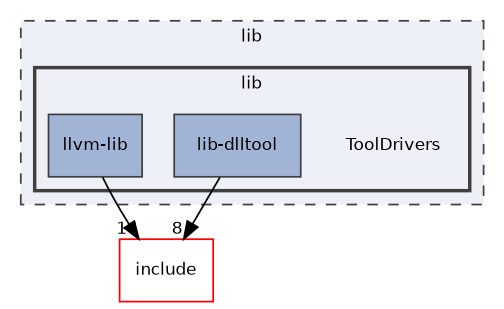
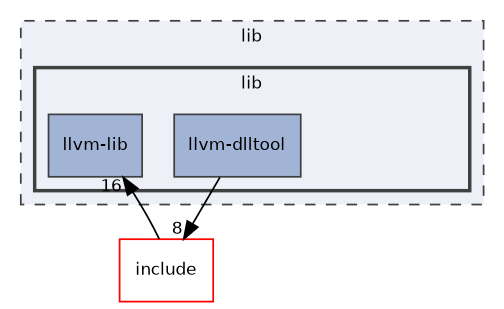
  digraph {
    compound=true
    node [fontname=Helvetica fontsize=10 shape=box color=grey25 fillcolor="#a2b4d6"]
    edge [fontname=Helvetica fontsize=10 labeldistance=1.5 labelfontname=Helvetica labelfontsize=10]
-   n1 [label=ToolDrivers shape=plaintext color="" fillcolor=""]
-   n2 [label="lib-dlltool" style="filled,"]
+   n2 [label="llvm-dlltool" style="filled,"]
    n3 [label="llvm-lib" style="filled,"]
    n4 [color=red fillcolor="#edf0f7" label=include]
    subgraph cluster_1 {
      bgcolor="#edf0f7"
      fontname=Helvetica
      fontsize=10
      label=lib
      pencolor=grey25
      style="filled,dashed,"
      subgraph cluster_2 {
        bgcolor="#edf0f7"
        fontname=Helvetica
        fontsize=10
        pencolor=grey25
        style="filled,bold,"
-       n1
        n2
        n3
      }
    }
    n2 -> n4 [headlabel=8]
-   n3 -> n4 [headlabel=16]
+   n4 -> n3 [headlabel=16]
  }
